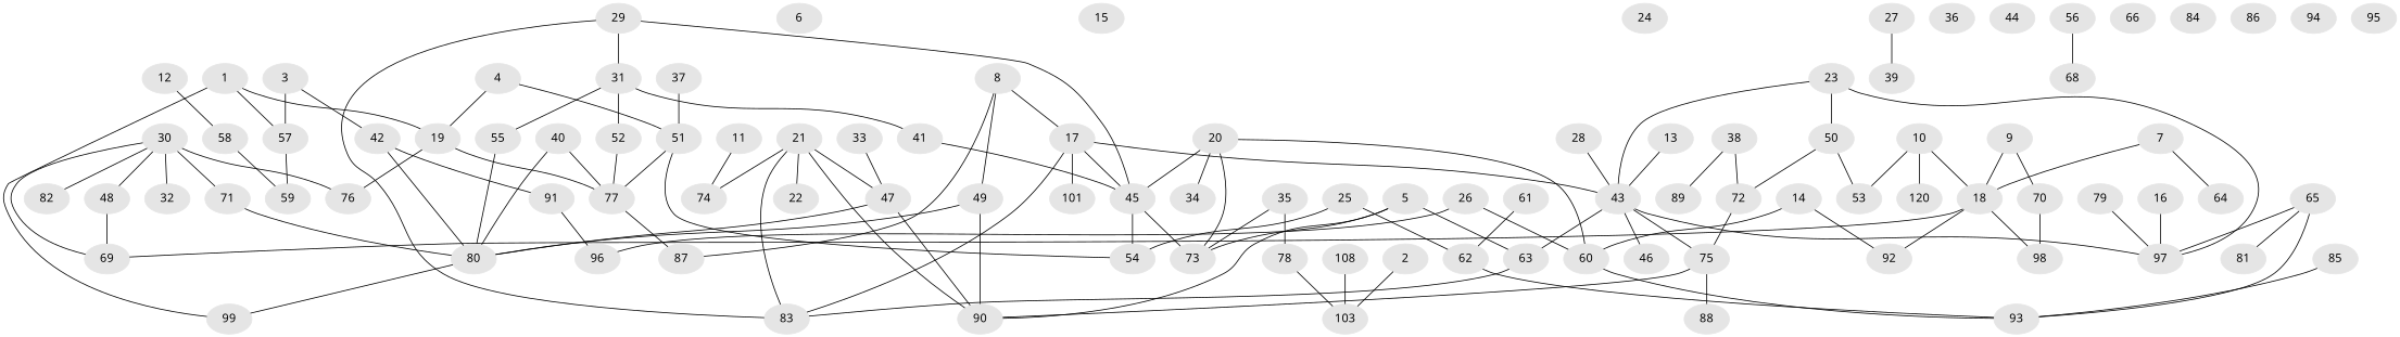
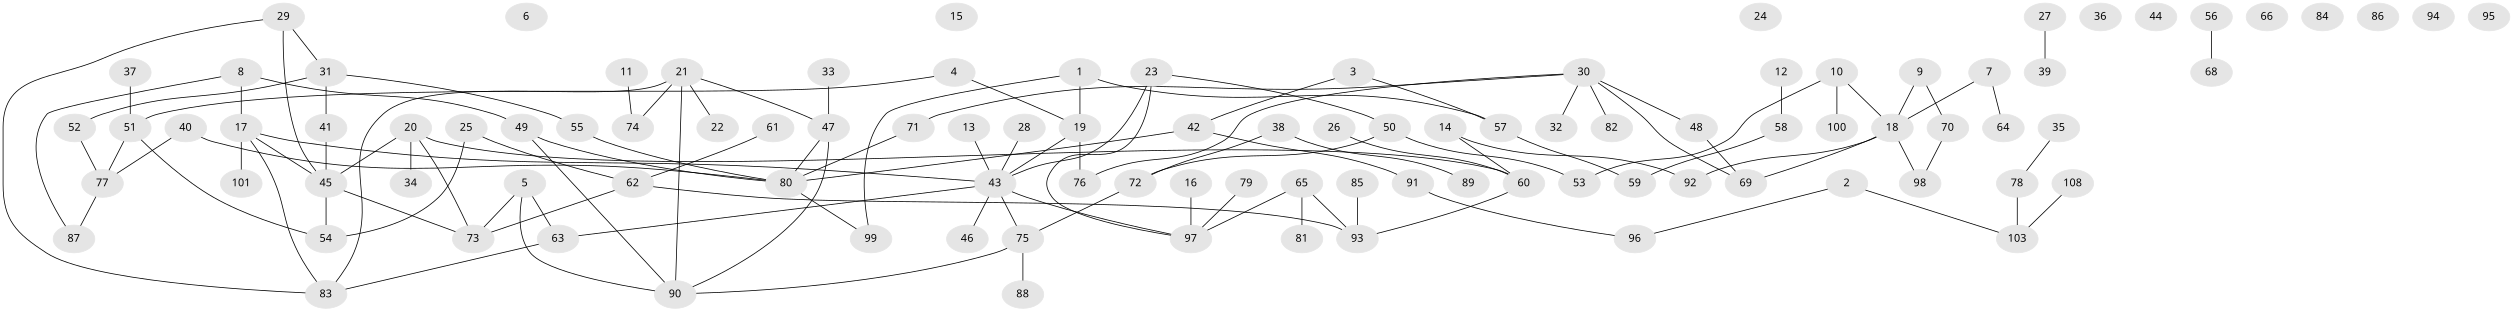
  graph {
    fontname="Noto Sans"
    node [color=gray90 fontname="Noto Sans" style=filled]
    edge [fontname="Noto Sans"]
    1
    19
    57
    99
    43
    76
    59
    2
    103
    30
    69
    32
    48
    71
    82
    3
    42
    80
    91
    4
    51
    54
    77
    5
    63
    73
    90
    83
    6
    7
    18
    64
    92
    98
    8
    17
    49
    87
    13
    45
    101
    9
    70
    10
    53
-   100 [label=120]
+   100
    11
    74
    12
    58
    97
    46
    75
    14
    60
    93
    15
    16
    20
    34
    21
    22
    47
    23
    50
    72
    24
    25
    62
    26
    96
    27
    39
    28
    55
    29
    31
    41
    52
    33
    35
    78
    36
    37
    38
    89
    40
    88
    44
    56
    68
    61
    65
    81
    66
    79
    84
    85
    86
    94
    95
    n102 [label=108]
    1 -- 19
    1 -- 57
    1 -- 99
-   19 -- 77
+   19 -- 43
    19 -- 76
    57 -- 59
    43 -- 63
    43 -- 97
    43 -- 46
    43 -- 75
    2 -- 103
    30 -- 76
    30 -- 69
    30 -- 32
    30 -- 48
    30 -- 71
    30 -- 82
    48 -- 69
    71 -- 80
    3 -- 57
    3 -- 42
    42 -- 80
    42 -- 91
    80 -- 99
    91 -- 96
    4 -- 19
    4 -- 51
    51 -- 54
    51 -- 77
    77 -- 87
    5 -- 63
    5 -- 73
    5 -- 90
    63 -- 83
    7 -- 18
    7 -- 64
    18 -- 69
    18 -- 92
    18 -- 98
    8 -- 17
    8 -- 49
    8 -- 87
    17 -- 43
    17 -- 83
    17 -- 45
    17 -- 101
    49 -- 80
    49 -- 90
    13 -- 43
    45 -- 54
    45 -- 73
    9 -- 18
    9 -- 70
    70 -- 98
    10 -- 18
    10 -- 53
    10 -- 100
    11 -- 74
    12 -- 58
    58 -- 59
    75 -- 90
    75 -- 88
    14 -- 92
    14 -- 60
    60 -- 93
    16 -- 97
    20 -- 73
    20 -- 45
    20 -- 60
    20 -- 34
    21 -- 90
    21 -- 83
    21 -- 74
    21 -- 22
    21 -- 47
    47 -- 80
    47 -- 90
    23 -- 43
    23 -- 97
    23 -- 50
    50 -- 53
    50 -- 72
    72 -- 75
    25 -- 54
    25 -- 62
    62 -- 93
    26 -- 60
-   26 -- 96
+   2 -- 96
    27 -- 39
    28 -- 43
    55 -- 80
    29 -- 83
    29 -- 45
    29 -- 31
    31 -- 55
    31 -- 41
    31 -- 52
    41 -- 45
    52 -- 77
    33 -- 47
-   35 -- 73
+   62 -- 73
    35 -- 78
    78 -- 103
    37 -- 51
    38 -- 72
    38 -- 89
    40 -- 80
    40 -- 77
    56 -- 68
    61 -- 62
    65 -- 97
    65 -- 93
    65 -- 81
    79 -- 97
    85 -- 93
    n102 -- 103
  }
